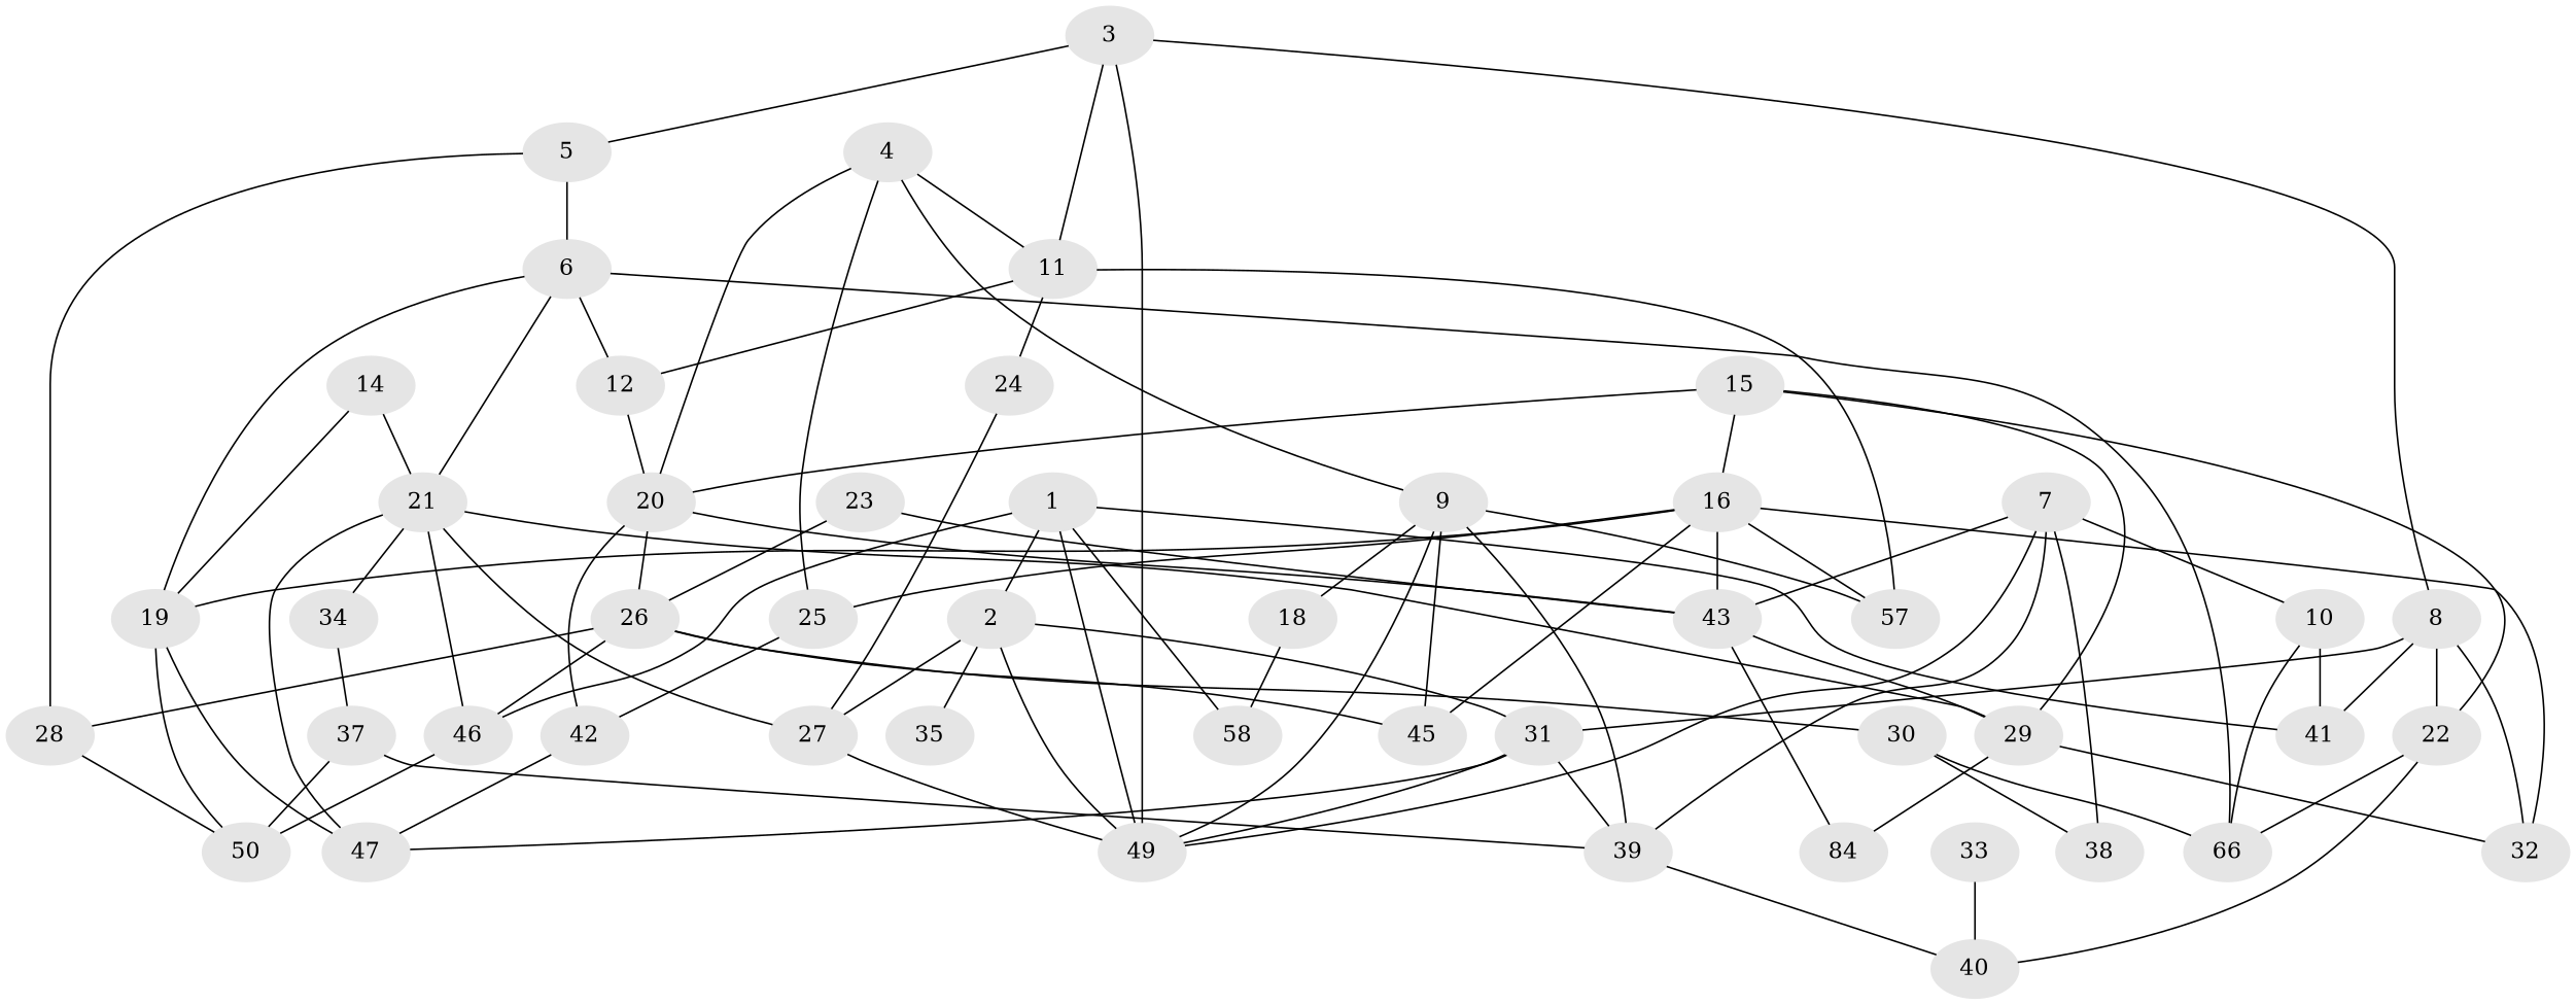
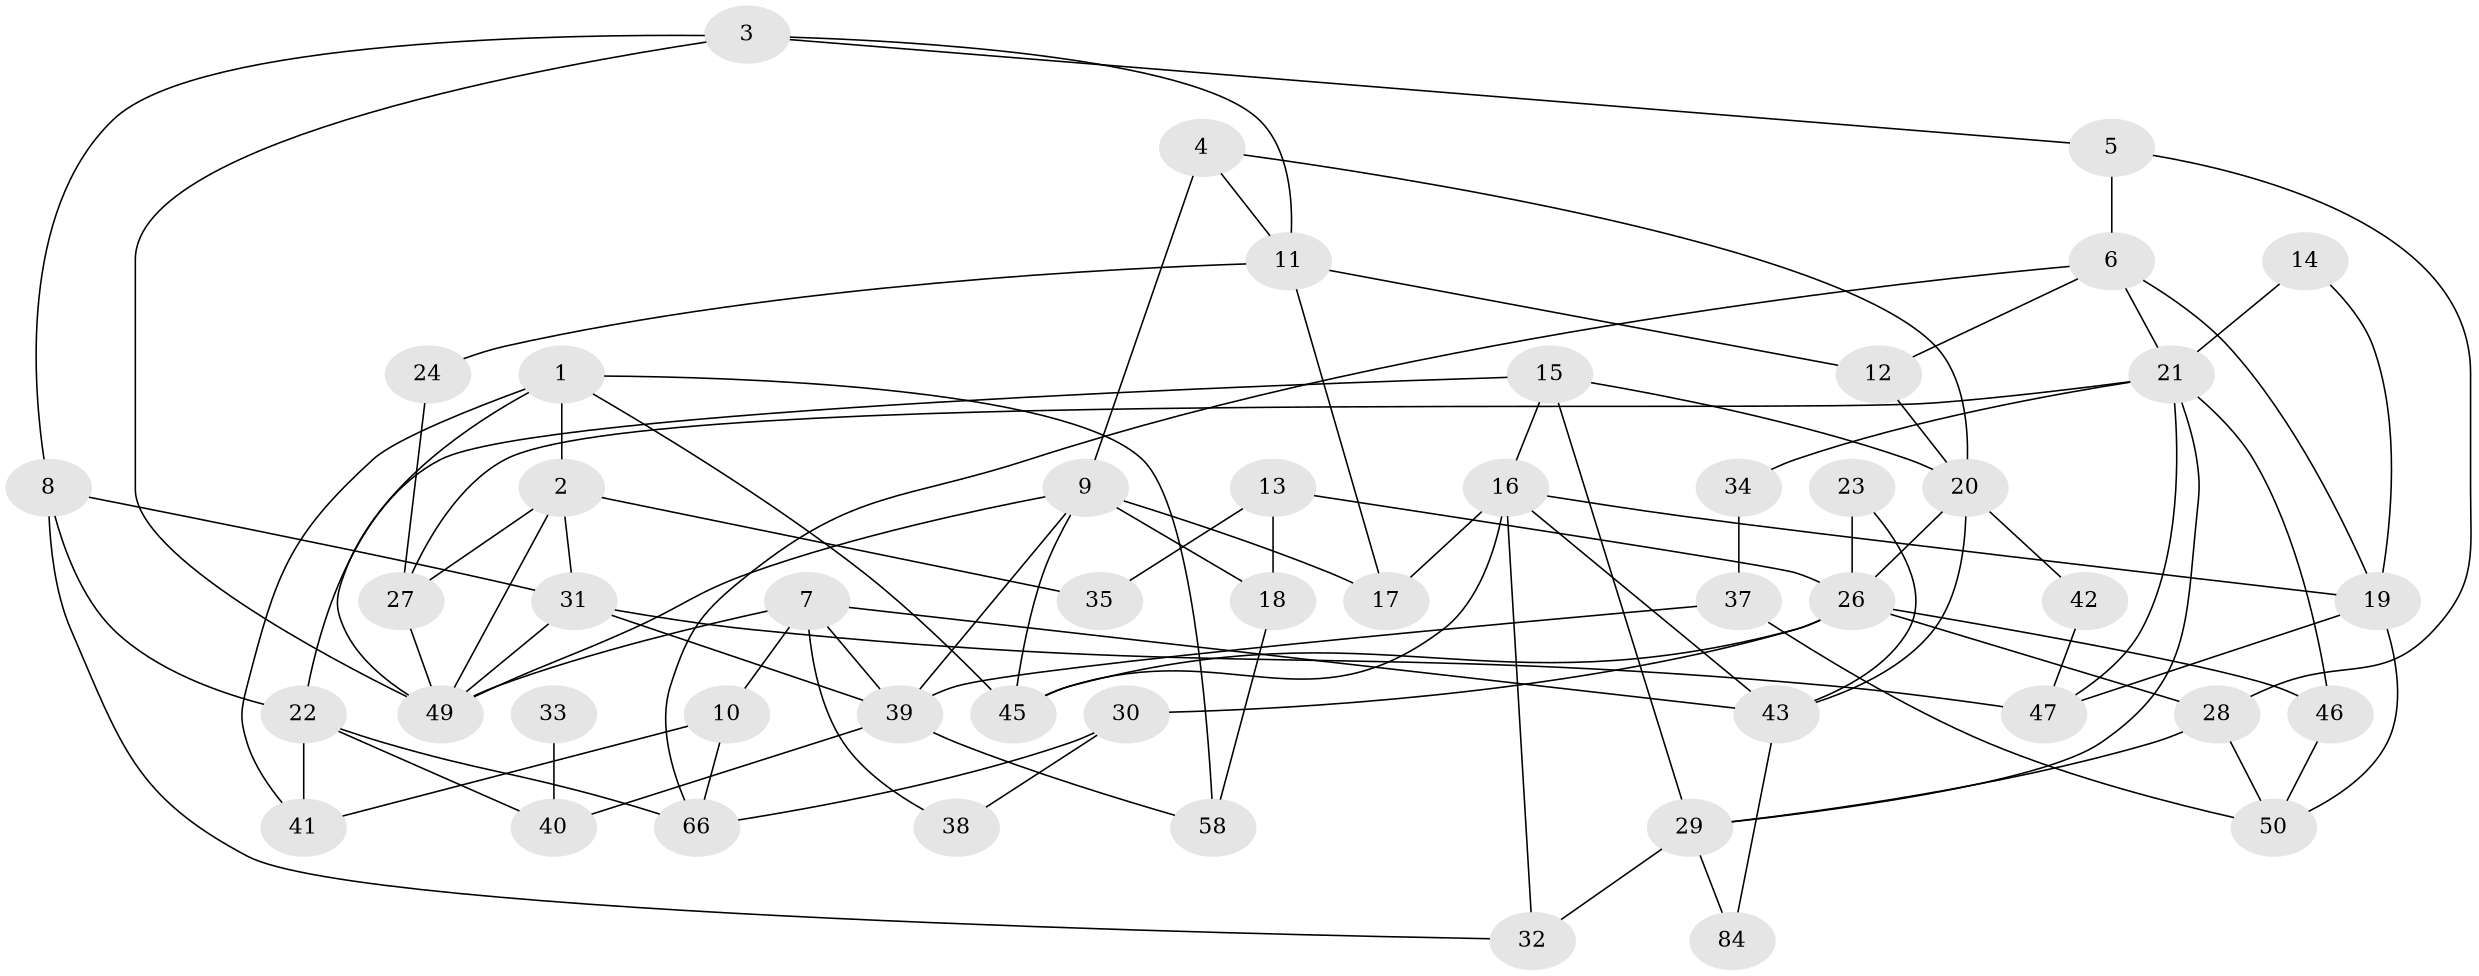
  graph {
    node [color=gray90 style=filled]
    1
    2
    41
    45
    n5 [label=58]
    49
    27
    31
    35
    39
    47
    3
    5
    8
    11
    6
    28
    22
    32
    12
-   17 [label=57]
+   17
    24
    4
    9
    20
-   25
    18
    43
    26
    42
    19
    21
    n33 [label=66]
    29
    50
    34
    46
    7
    10
    38
    40
    n42 [label=84]
+   13
    30
    14
    15
    16
    37
    23
    33
    1 -- 2
    1 -- 41
-   1 -- 46
+   1 -- 45
    1 -- n5
    1 -- 49
    2 -- 49
    2 -- 27
    2 -- 31
    2 -- 35
    27 -- 49
    31 -- 49
    31 -- 39
    31 -- 47
+   39 -- n5
    39 -- 40
    3 -- 49
    3 -- 5
    3 -- 8
    3 -- 11
    5 -- 6
    5 -- 28
-   8 -- 41
+   22 -- 41
    8 -- 31
    8 -- 22
    8 -- 32
    11 -- 12
    11 -- 17
    11 -- 24
    6 -- 12
    6 -- 19
    6 -- 21
    6 -- n33
-   43 -- 29
+   28 -- 29
    28 -- 50
    22 -- n33
    22 -- 40
    12 -- 20
    24 -- 27
    4 -- 11
    4 -- 9
    4 -- 20
-   4 -- 25
    9 -- 45
    9 -- 49
    9 -- 39
    9 -- 17
    9 -- 18
    20 -- 43
    20 -- 26
    20 -- 42
-   25 -- 42
    18 -- n5
    43 -- n42
    26 -- 45
    26 -- 28
    26 -- 46
    26 -- 30
    42 -- 47
    19 -- 47
    19 -- 50
    21 -- 27
    21 -- 47
    21 -- 29
    21 -- 34
    21 -- 46
    29 -- 32
    29 -- n42
    34 -- 37
    46 -- 50
    7 -- 49
    7 -- 39
    7 -- 43
    7 -- 10
    7 -- 38
    10 -- 41
    10 -- n33
+   13 -- 35
+   13 -- 18
+   13 -- 26
    30 -- n33
    30 -- 38
    14 -- 19
    14 -- 21
    15 -- 22
    15 -- 20
    15 -- 29
    15 -- 16
    16 -- 45
    16 -- 32
    16 -- 17
-   16 -- 25
    16 -- 43
    16 -- 19
    37 -- 39
    37 -- 50
    23 -- 43
    23 -- 26
    33 -- 40
  }
